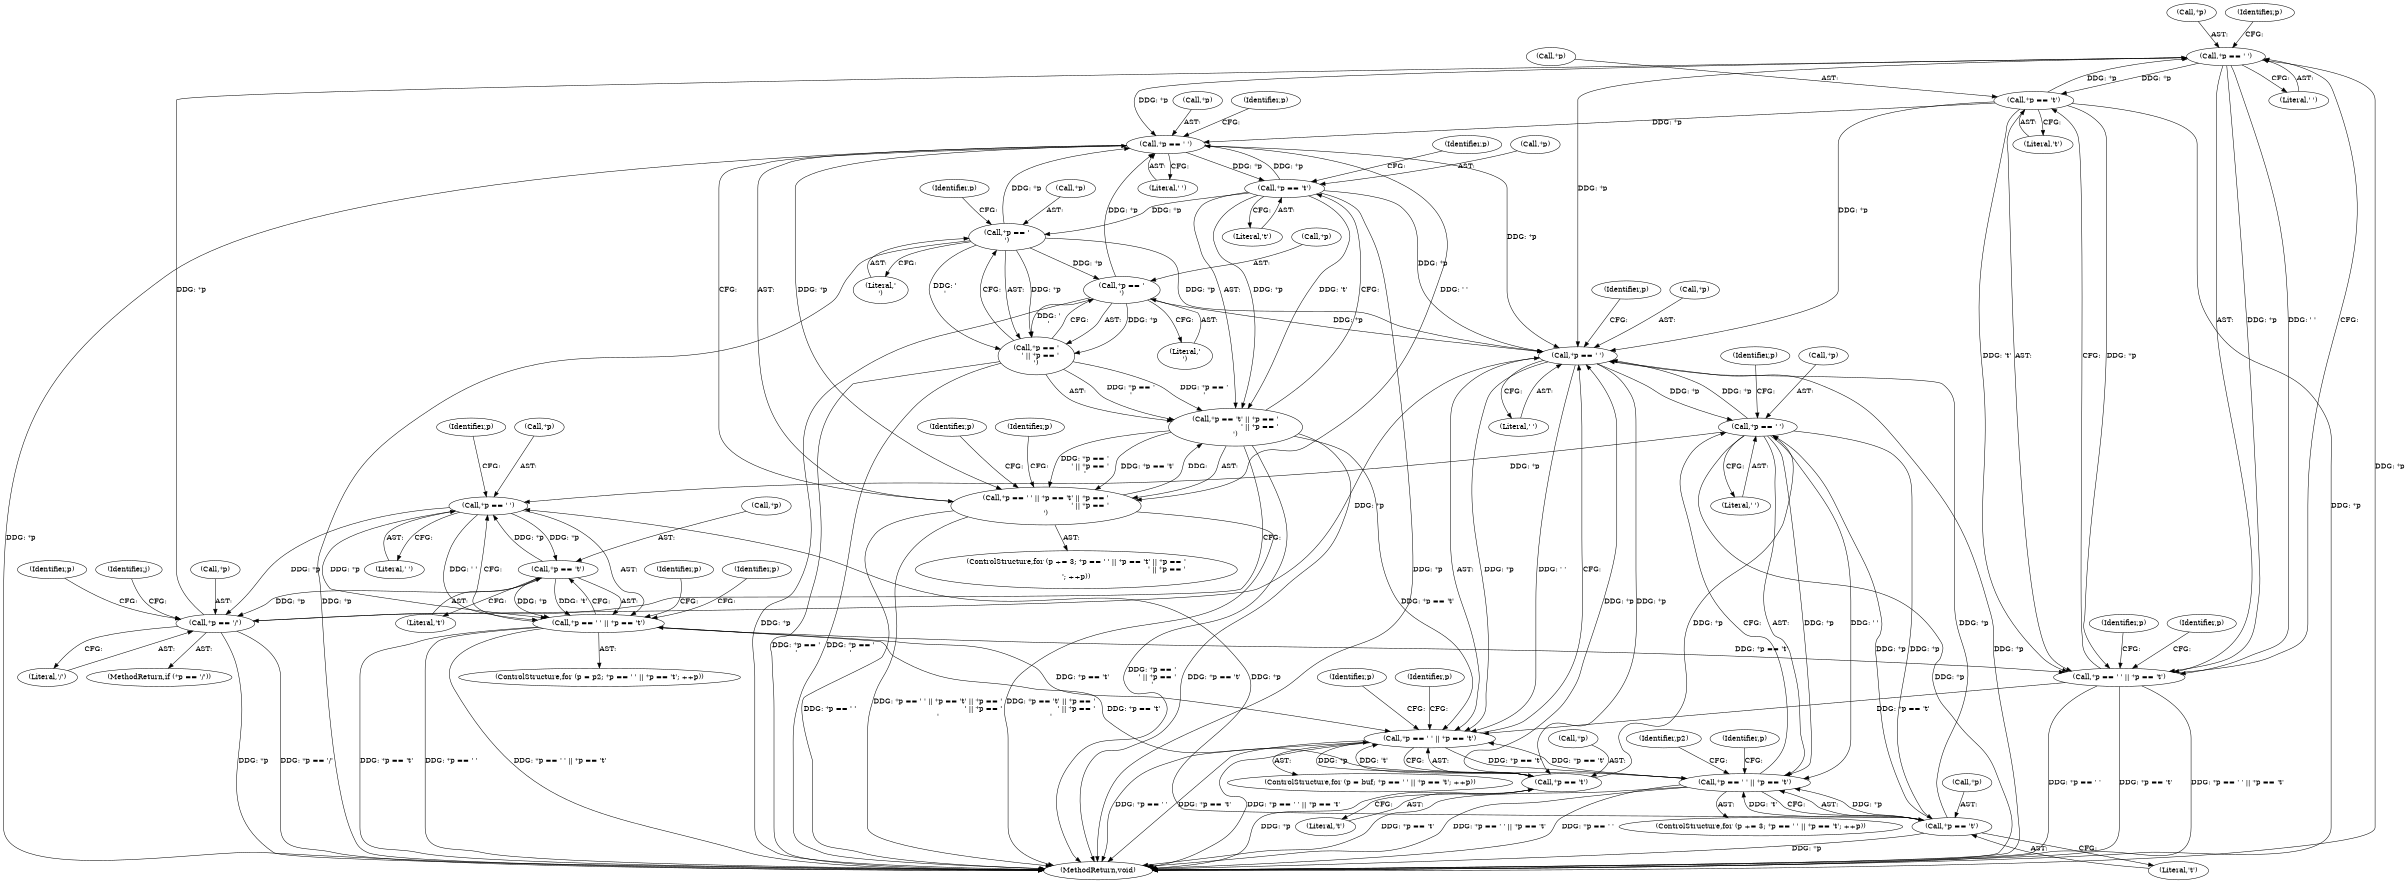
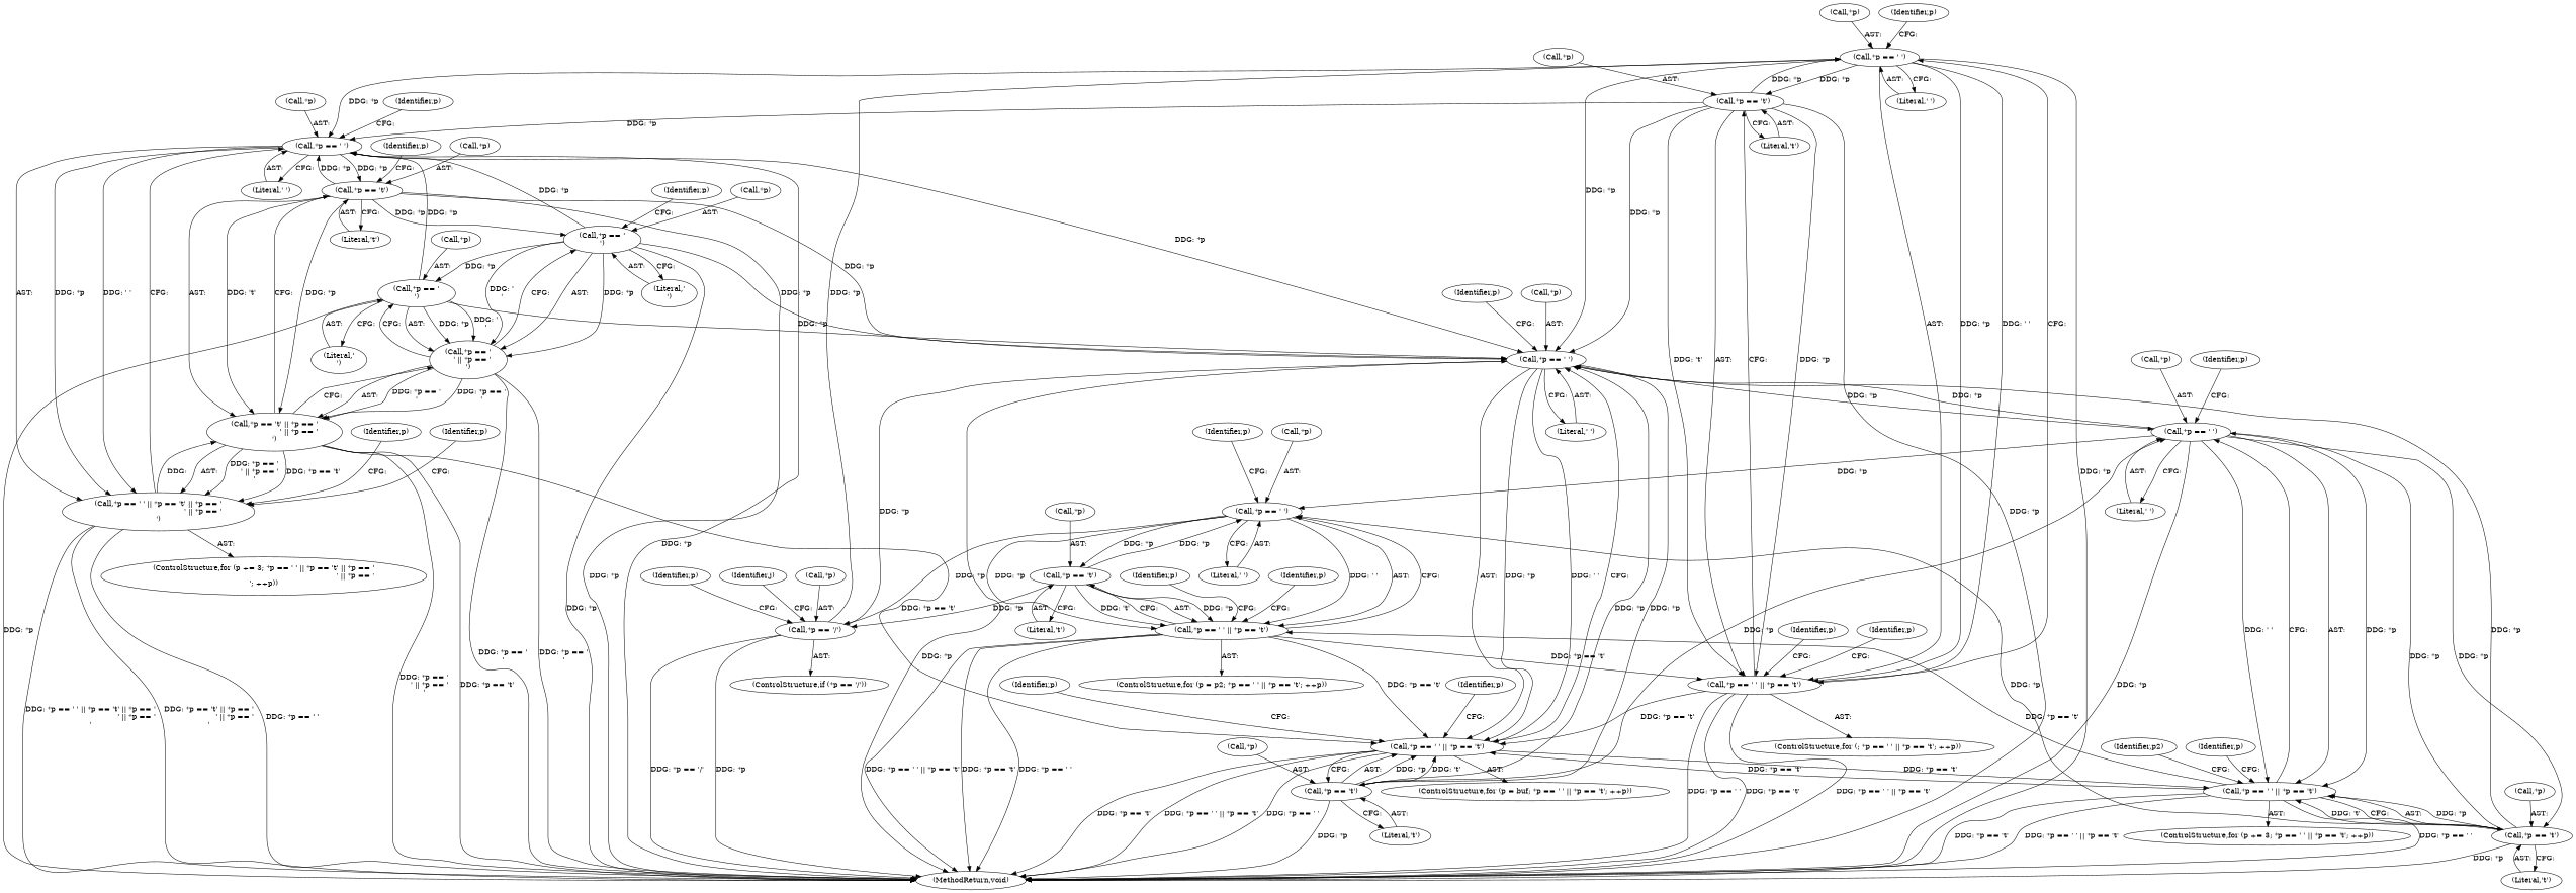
  digraph {
    n1 [label="(Call,*p == ' ')"]
    n2 [label="(Call,*p == '\t')"]
    n3 [label="(Call,*p == ' ')"]
    n4 [label="(Call,*p == ' ')"]
    n5 [label="(Call,*p == ' ' || *p == '\t')"]
    n6 [label="(MethodReturn,void)"]
    n7 [label="(Literal,' ')"]
    n8 [label="(Literal,'\t')"]
    n9 [label="(Call,*p == ' ')"]
    n10 [label="(Call,*p == '\t')"]
    n11 [label="(Call,*p == ' ' || *p == '\t')"]
    n12 [label="(Literal,' ')"]
    n13 [label="(Call,*p == '\t')"]
    n14 [label="(Call,*p == ' ' || *p == '\t' || *p == '\n' || *p == '\r')"]
    n15 [label="(Literal,' ')"]
+   n16 [label="(ControlStructure,for (; *p == ' ' || *p == '\t'; ++p))"]
    n17 [label="(Call,*p == '/')"]
-   n18 [label="(Literal,'/')"]
-   n19 [label="(MethodReturn,if (*p == '/'))"]
+   n19 [label="(ControlStructure,if (*p == '/'))"]
    n20 [label="(Call,*p == '\t')"]
    n21 [label="(Call,*p == ' ')"]
    n22 [label="(Call,*p == ' ' || *p == '\t')"]
    n23 [label="(Literal,'\t')"]
    n24 [label="(Literal,' ')"]
    n25 [label="(ControlStructure,for (p = p2; *p == ' ' || *p == '\t'; ++p))"]
    n26 [label="(Call,*p == '\t')"]
    n27 [label="(Call,*p == ' ' || *p == '\t')"]
    n28 [label="(Literal,' ')"]
    n29 [label="(Literal,'\t')"]
    n30 [label="(ControlStructure,for (p += 3; *p == ' ' || *p == '\t'; ++p))"]
    n31 [label="(Literal,'\t')"]
    n32 [label="(ControlStructure,for (p = buf; *p == ' ' || *p == '\t'; ++p))"]
    n33 [label="(Call,*p == '\n')"]
    n34 [label="(Call,*p == '\t' || *p == '\n' || *p == '\r')"]
    n35 [label="(Literal,'\t')"]
    n36 [label="(ControlStructure,for (p += 3; *p == ' ' || *p == '\t' || *p == '\n' || *p == '\r'; ++p))"]
    n37 [label="(Call,*p == '\r')"]
    n38 [label="(Call,*p == '\n' || *p == '\r')"]
    n39 [label="(Literal,'\n')"]
    n40 [label="(Literal,'\r')"]
    n41 [label="(Identifier,p)"]
    n42 [label="(Identifier,p)"]
    n43 [label="(Identifier,p)"]
    n44 [label="(Identifier,p)"]
    n45 [label="(Call,*p)"]
    n46 [label="(Identifier,p)"]
    n47 [label="(Call,*p)"]
    n48 [label="(Call,*p)"]
    n49 [label="(Call,*p)"]
    n50 [label="(Identifier,p)"]
    n51 [label="(Identifier,p)"]
    n52 [label="(Identifier,p)"]
    n53 [label="(Call,*p)"]
    n54 [label="(Identifier,p2)"]
    n55 [label="(Identifier,p)"]
    n56 [label="(Identifier,p)"]
    n57 [label="(Identifier,p)"]
    n58 [label="(Call,*p)"]
    n59 [label="(Call,*p)"]
    n60 [label="(Identifier,p)"]
    n61 [label="(Identifier,p)"]
    n62 [label="(Identifier,p)"]
    n63 [label="(Identifier,p)"]
    n64 [label="(Call,*p)"]
    n65 [label="(Call,*p)"]
    n66 [label="(Identifier,p)"]
    n67 [label="(Identifier,p)"]
    n68 [label="(Call,*p)"]
    n69 [label="(Call,*p)"]
    n70 [label="(Call,*p)"]
    n71 [label="(Identifier,j)"]
    n72 [label="(Call,*p)"]
    n1 -> n2 [label="DDG: *p"]
    n1 -> n3 [label="DDG: *p"]
    n1 -> n4 [label="DDG: *p"]
    n1 -> n5 [label="AST: "]
    n1 -> n5 [label="DDG: *p"]
    n1 -> n5 [label="DDG: ' '"]
    n1 -> n6 [label="DDG: *p"]
    n1 -> n7 [label="CFG: "]
    n2 -> n1 [label="DDG: *p"]
    n2 -> n3 [label="DDG: *p"]
    n2 -> n4 [label="DDG: *p"]
    n2 -> n5 [label="AST: "]
    n2 -> n5 [label="DDG: *p"]
    n2 -> n5 [label="DDG: '\t'"]
    n2 -> n6 [label="DDG: *p"]
    n2 -> n8 [label="CFG: "]
    n3 -> n6 [label="DDG: *p"]
    n3 -> n9 [label="DDG: *p"]
    n3 -> n10 [label="DDG: *p"]
    n3 -> n11 [label="AST: "]
    n3 -> n11 [label="DDG: *p"]
    n3 -> n11 [label="DDG: ' '"]
    n3 -> n12 [label="CFG: "]
    n4 -> n3 [label="DDG: *p"]
    n4 -> n6 [label="DDG: *p"]
    n4 -> n13 [label="DDG: *p"]
    n4 -> n14 [label="AST: "]
    n4 -> n14 [label="DDG: *p"]
    n4 -> n14 [label="DDG: ' '"]
    n4 -> n15 [label="CFG: "]
    n5 -> n1 [label="CFG: "]
    n5 -> n2 [label="CFG: "]
    n5 -> n6 [label="DDG: *p == ' '"]
    n5 -> n6 [label="DDG: *p == '\t'"]
    n5 -> n6 [label="DDG: *p == ' ' || *p == '\t'"]
    n5 -> n11 [label="DDG: *p == '\t'"]
+   n5 -> n16 [label="AST: "]
    n7 -> n1 [label="AST: "]
    n8 -> n2 [label="AST: "]
    n9 -> n3 [label="DDG: *p"]
    n9 -> n6 [label="DDG: *p"]
    n9 -> n21 [label="DDG: *p"]
    n9 -> n26 [label="DDG: *p"]
    n9 -> n27 [label="AST: "]
    n9 -> n27 [label="DDG: *p"]
    n9 -> n27 [label="DDG: ' '"]
    n9 -> n28 [label="CFG: "]
    n10 -> n3 [label="DDG: *p"]
    n10 -> n6 [label="DDG: *p"]
    n10 -> n9 [label="DDG: *p"]
    n10 -> n11 [label="AST: "]
    n10 -> n11 [label="DDG: *p"]
    n10 -> n11 [label="DDG: '\t'"]
    n10 -> n31 [label="CFG: "]
    n11 -> n3 [label="CFG: "]
    n11 -> n6 [label="DDG: *p == ' ' || *p == '\t'"]
    n11 -> n6 [label="DDG: *p == ' '"]
    n11 -> n6 [label="DDG: *p == '\t'"]
    n11 -> n10 [label="CFG: "]
    n11 -> n27 [label="DDG: *p == '\t'"]
    n11 -> n32 [label="AST: "]
    n12 -> n3 [label="AST: "]
    n13 -> n3 [label="DDG: *p"]
    n13 -> n4 [label="DDG: *p"]
    n13 -> n6 [label="DDG: *p"]
    n13 -> n33 [label="DDG: *p"]
    n13 -> n34 [label="AST: "]
    n13 -> n34 [label="DDG: *p"]
    n13 -> n34 [label="DDG: '\t'"]
    n13 -> n35 [label="CFG: "]
    n14 -> n4 [label="CFG: "]
    n14 -> n6 [label="DDG: *p == '\t' || *p == '\n' || *p == '\r'"]
    n14 -> n6 [label="DDG: *p == ' '"]
    n14 -> n6 [label="DDG: *p == ' ' || *p == '\t' || *p == '\n' || *p == '\r'"]
    n14 -> n34 [label="DDG: "]
    n14 -> n36 [label="AST: "]
    n15 -> n4 [label="AST: "]
    n17 -> n1 [label="DDG: *p"]
    n17 -> n3 [label="DDG: *p"]
    n17 -> n6 [label="DDG: *p"]
    n17 -> n6 [label="DDG: *p == '/'"]
-   n17 -> n18 [label="CFG: "]
    n17 -> n19 [label="AST: "]
-   n18 -> n17 [label="AST: "]
    n20 -> n17 [label="DDG: *p"]
    n20 -> n21 [label="DDG: *p"]
    n20 -> n22 [label="AST: "]
    n20 -> n22 [label="DDG: *p"]
    n20 -> n22 [label="DDG: '\t'"]
    n20 -> n23 [label="CFG: "]
    n21 -> n17 [label="DDG: *p"]
    n21 -> n20 [label="DDG: *p"]
    n21 -> n22 [label="AST: "]
    n21 -> n22 [label="DDG: *p"]
    n21 -> n22 [label="DDG: ' '"]
    n21 -> n24 [label="CFG: "]
    n22 -> n5 [label="DDG: *p == '\t'"]
    n22 -> n6 [label="DDG: *p == '\t'"]
    n22 -> n6 [label="DDG: *p == ' '"]
    n22 -> n6 [label="DDG: *p == ' ' || *p == '\t'"]
    n22 -> n11 [label="DDG: *p == '\t'"]
    n22 -> n20 [label="CFG: "]
    n22 -> n21 [label="CFG: "]
    n22 -> n25 [label="AST: "]
    n23 -> n20 [label="AST: "]
    n24 -> n21 [label="AST: "]
    n26 -> n3 [label="DDG: *p"]
    n26 -> n6 [label="DDG: *p"]
    n26 -> n9 [label="DDG: *p"]
    n26 -> n21 [label="DDG: *p"]
    n26 -> n27 [label="AST: "]
    n26 -> n27 [label="DDG: *p"]
    n26 -> n27 [label="DDG: '\t'"]
    n26 -> n29 [label="CFG: "]
    n27 -> n6 [label="DDG: *p == '\t'"]
    n27 -> n6 [label="DDG: *p == ' ' || *p == '\t'"]
    n27 -> n6 [label="DDG: *p == ' '"]
    n27 -> n9 [label="CFG: "]
    n27 -> n11 [label="DDG: *p == '\t'"]
    n27 -> n22 [label="DDG: *p == '\t'"]
    n27 -> n26 [label="CFG: "]
    n27 -> n30 [label="AST: "]
    n28 -> n9 [label="AST: "]
    n29 -> n26 [label="AST: "]
    n31 -> n10 [label="AST: "]
    n33 -> n3 [label="DDG: *p"]
    n33 -> n4 [label="DDG: *p"]
    n33 -> n6 [label="DDG: *p"]
    n33 -> n37 [label="DDG: *p"]
    n33 -> n38 [label="AST: "]
    n33 -> n38 [label="DDG: *p"]
    n33 -> n38 [label="DDG: '\n'"]
    n33 -> n39 [label="CFG: "]
    n34 -> n6 [label="DDG: *p == '\n' || *p == '\r'"]
    n34 -> n6 [label="DDG: *p == '\t'"]
    n34 -> n11 [label="DDG: *p == '\t'"]
    n34 -> n13 [label="CFG: "]
    n34 -> n14 [label="AST: "]
    n34 -> n14 [label="DDG: *p == '\t'"]
    n34 -> n14 [label="DDG: *p == '\n' || *p == '\r'"]
-   n34 -> n17 [label="CFG: "]
+   n34 -> n38 [label="CFG: "]
    n35 -> n13 [label="AST: "]
    n37 -> n3 [label="DDG: *p"]
    n37 -> n4 [label="DDG: *p"]
    n37 -> n6 [label="DDG: *p"]
    n37 -> n38 [label="AST: "]
    n37 -> n38 [label="DDG: *p"]
    n37 -> n38 [label="DDG: '\r'"]
    n37 -> n40 [label="CFG: "]
    n38 -> n6 [label="DDG: *p == '\n'"]
    n38 -> n6 [label="DDG: *p == '\r'"]
    n38 -> n33 [label="CFG: "]
    n38 -> n34 [label="AST: "]
    n38 -> n34 [label="DDG: *p == '\n'"]
    n38 -> n34 [label="DDG: *p == '\r'"]
    n38 -> n37 [label="CFG: "]
    n39 -> n33 [label="AST: "]
    n40 -> n37 [label="AST: "]
    n41 -> n11 [label="CFG: "]
    n42 -> n21 [label="CFG: "]
    n43 -> n4 [label="CFG: "]
    n44 -> n22 [label="CFG: "]
    n45 -> n1 [label="AST: "]
    n46 -> n5 [label="CFG: "]
    n47 -> n33 [label="AST: "]
    n48 -> n4 [label="AST: "]
    n49 -> n17 [label="AST: "]
    n50 -> n17 [label="CFG: "]
    n51 -> n22 [label="CFG: "]
    n52 -> n11 [label="CFG: "]
    n53 -> n26 [label="AST: "]
    n54 -> n27 [label="CFG: "]
    n55 -> n3 [label="CFG: "]
    n56 -> n14 [label="CFG: "]
    n57 -> n1 [label="CFG: "]
    n58 -> n21 [label="AST: "]
    n59 -> n13 [label="AST: "]
    n60 -> n27 [label="CFG: "]
    n61 -> n5 [label="CFG: "]
    n62 -> n14 [label="CFG: "]
    n63 -> n33 [label="CFG: "]
    n64 -> n2 [label="AST: "]
    n65 -> n9 [label="AST: "]
    n66 -> n13 [label="CFG: "]
    n67 -> n9 [label="CFG: "]
    n68 -> n37 [label="AST: "]
    n69 -> n20 [label="AST: "]
    n70 -> n10 [label="AST: "]
    n71 -> n17 [label="CFG: "]
    n72 -> n3 [label="AST: "]
  }
